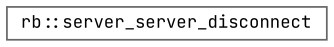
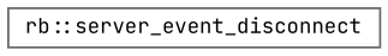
  digraph {
    rankdir=LR
    fontname="JetBrains Mono"
-   n1 [color=grey40 fillcolor=white fontname="JetBrains Mono" fontsize=10 height=0.2 label="rb::server_server_disconnect" shape=box style=filled width=0.4]
+   n1 [color=grey40 fillcolor=white fontname="JetBrains Mono" fontsize=10 height=0.2 label="rb::server_event_disconnect" shape=box style=filled width=0.4]
  }
